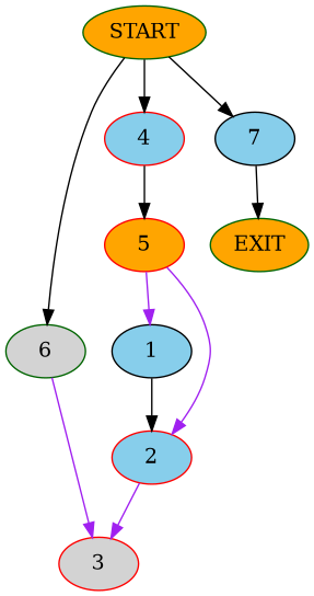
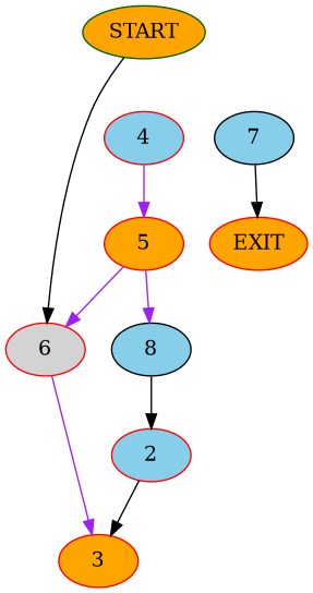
  digraph {
    node [color=red fillcolor=skyblue style=filled]
    edge [color=black]
    n1 [color=darkgreen fillcolor=orange label=START]
    4
-   6 [color=darkgreen fillcolor=lightgrey]
+   6 [fillcolor=lightgrey]
    7 [color=black]
-   1 [color=black]
+   1 [color=black label=8]
    2
    5 [fillcolor=orange]
-   3 [fillcolor=lightgrey]
-   n9 [color=darkgreen fillcolor=orange label=EXIT]
-   n1 -> 4
+   3 [fillcolor=orange]
+   n9 [fillcolor=orange label=EXIT]
    n1 -> 6
-   n1 -> 7
-   4 -> 5
+   4 -> 5 [color=purple]
    6 -> 3 [color=purple]
    7 -> n9
    1 -> 2
-   2 -> 3 [color=purple]
+   2 -> 3
    5 -> 1 [color=purple]
-   5 -> 2 [color=purple]
+   5 -> 6 [color=purple]
  }
